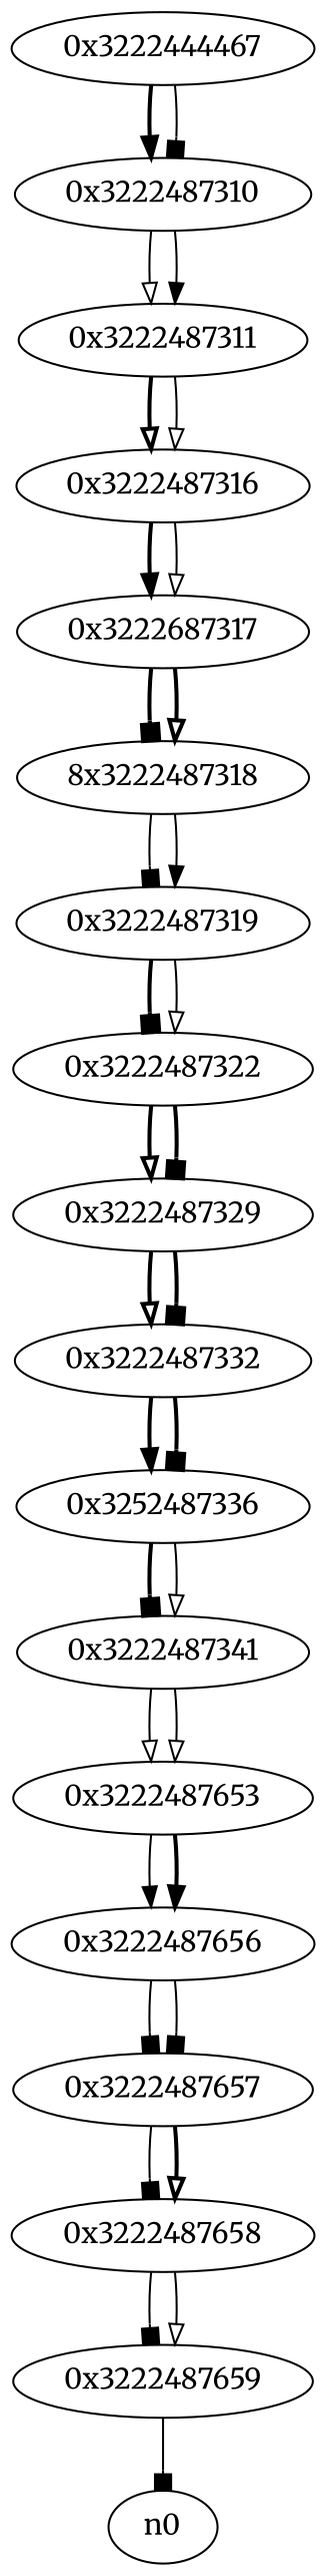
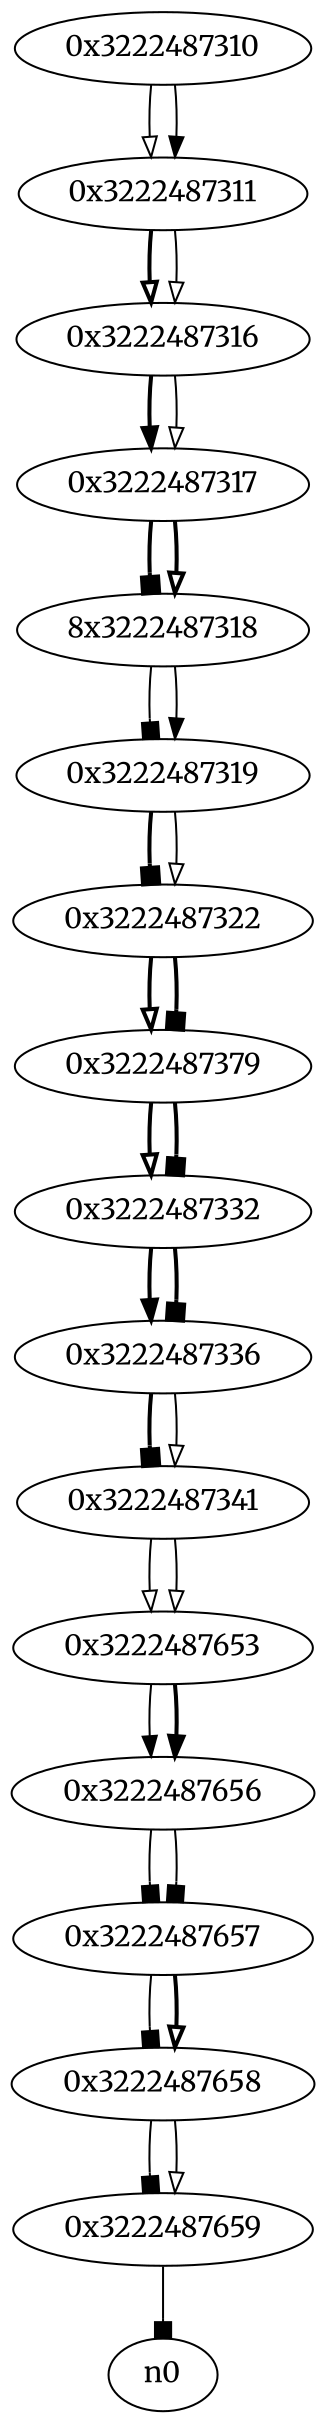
  digraph {
    fontname=Merriweather
    node [fontname=Merriweather]
    edge [arrowhead=box fontname=Merriweather style=solid]
-   n1 [label="0x3222444467"]
    n2 [label="0x3222487310"]
    n3 [label="0x3222487311"]
    n4 [label="0x3222487316"]
-   n5 [label="0x3222687317"]
+   n5 [label="0x3222487317"]
    n6 [label="8x3222487318"]
    n7 [label="0x3222487319"]
    n8 [label="0x3222487322"]
-   n9 [label="0x3222487329"]
+   n9 [label="0x3222487379"]
    n10 [label="0x3222487332"]
-   n11 [label="0x3252487336"]
+   n11 [label="0x3222487336"]
    n12 [label="0x3222487341"]
    n13 [label="0x3222487653"]
    n14 [label="0x3222487656"]
    n15 [label="0x3222487657"]
    n16 [label="0x3222487658"]
    n17 [label="0x3222487659"]
    n0
-   n1 -> n2 [arrowhead=normal style=bold]
-   n1 -> n2
    n2 -> n3 [arrowhead=onormal]
    n2 -> n3 [arrowhead=normal]
    n3 -> n4 [arrowhead=onormal style=bold]
    n3 -> n4 [arrowhead=onormal]
    n4 -> n5 [arrowhead=normal style=bold]
    n4 -> n5 [arrowhead=onormal]
    n5 -> n6 [style=bold]
    n5 -> n6 [arrowhead=onormal style=bold]
    n6 -> n7
    n6 -> n7 [arrowhead=normal]
    n7 -> n8 [style=bold]
    n7 -> n8 [arrowhead=onormal]
    n8 -> n9 [arrowhead=onormal style=bold]
    n8 -> n9 [style=bold]
    n9 -> n10 [arrowhead=onormal style=bold]
    n9 -> n10 [style=bold]
    n10 -> n11 [arrowhead=normal style=bold]
    n10 -> n11 [style=bold]
    n11 -> n12 [style=bold]
    n11 -> n12 [arrowhead=onormal]
    n12 -> n13 [arrowhead=onormal]
    n12 -> n13 [arrowhead=onormal]
    n13 -> n14 [arrowhead=normal]
    n13 -> n14 [arrowhead=normal style=bold]
    n14 -> n15
    n14 -> n15
    n15 -> n16
    n15 -> n16 [arrowhead=onormal style=bold]
    n16 -> n17
    n16 -> n17 [arrowhead=onormal]
    n17 -> n0
  }
